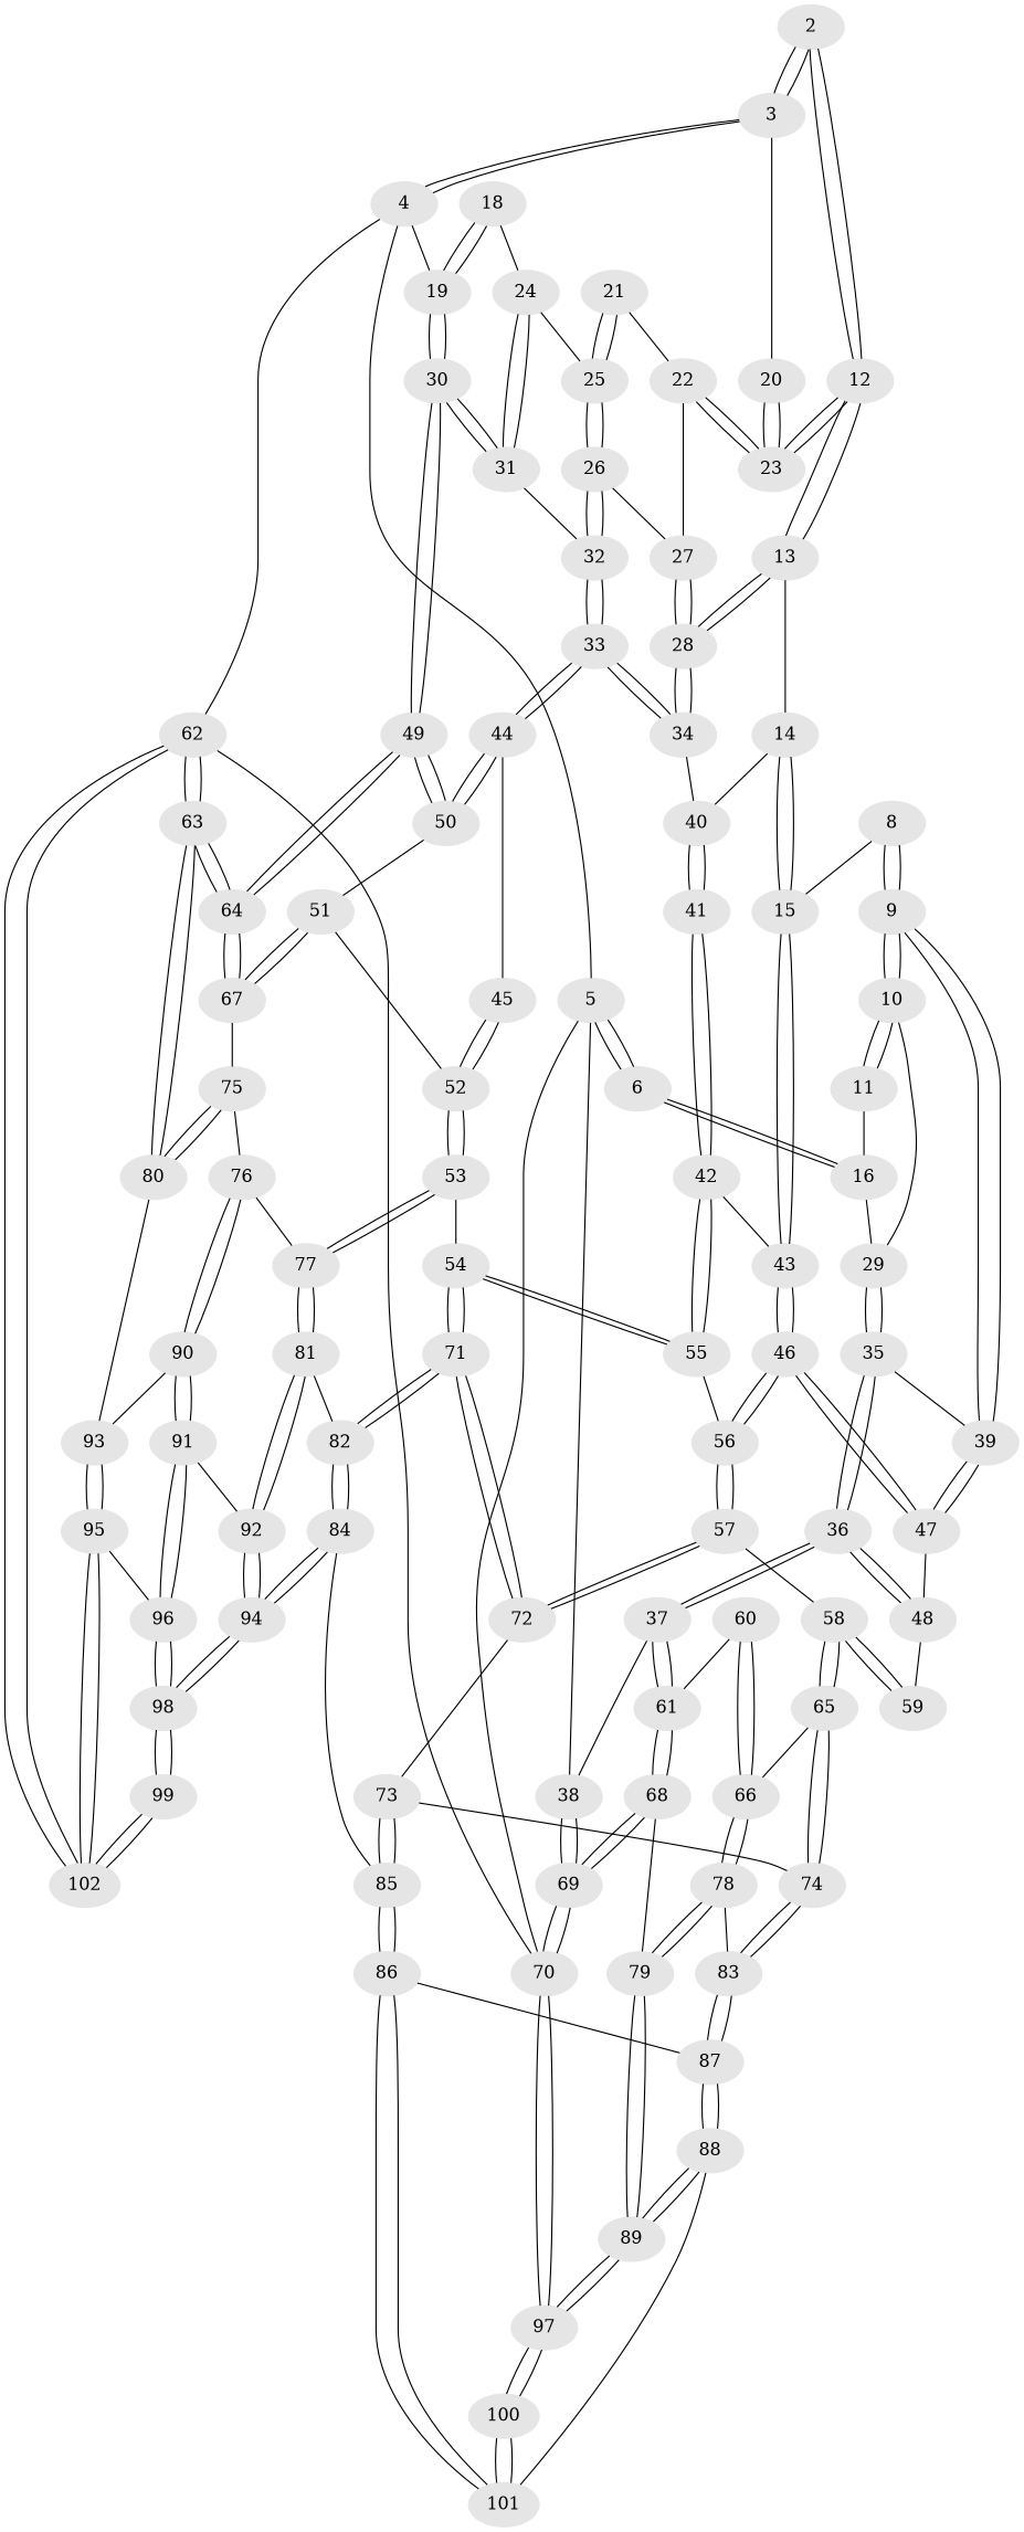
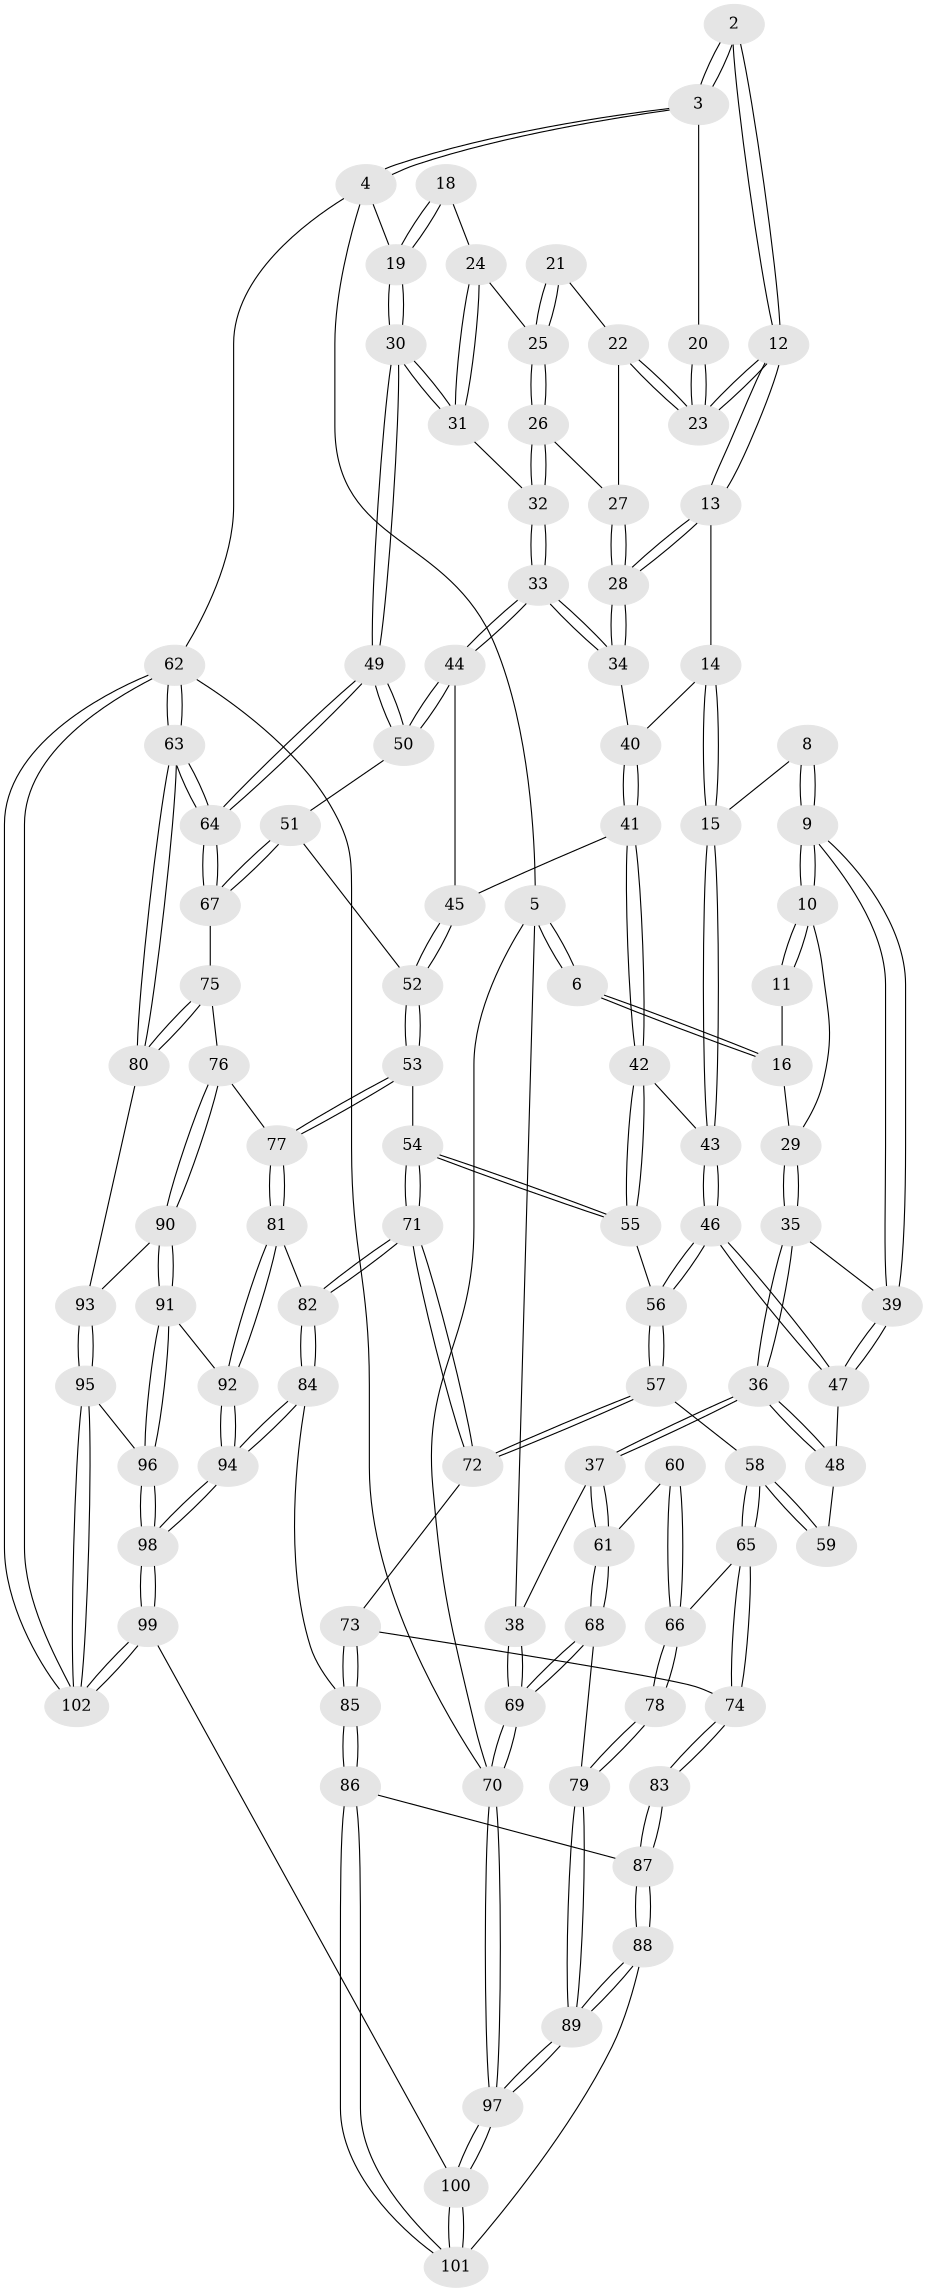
  graph {
    node [color=gray90 style=filled]
    2
    3
    12
    8
    9
    15
    4
    20
    13
    23
    5
    19
    62
    6
    38
    70
    30
    63
    102
    16
    69
    97
    29
    11
    10
    39
    43
    47
    35
    14
    28
    40
    34
    41
    46
    18
    24
    21
    22
    25
    31
    49
    27
    26
    32
    33
    36
    50
    64
    44
    45
    37
    48
    61
    59
    68
    42
    55
    52
    56
    51
    53
    57
    67
    75
    54
    77
    71
    81
    72
    82
    58
    65
    73
    66
    74
    60
    78
    79
    80
    93
    83
    76
    89
    100
    84
    85
    86
    87
    90
    91
    92
    95
    94
    88
    98
    101
    96
    99
    2 -- 3
    2 -- 3
    2 -- 12
    2 -- 12
    3 -- 4
    3 -- 4
    3 -- 20
    12 -- 13
    12 -- 13
    12 -- 23
    12 -- 23
    8 -- 9
    8 -- 9
    8 -- 15
    9 -- 10
    9 -- 10
    9 -- 39
    9 -- 39
    15 -- 43
    15 -- 43
    4 -- 5
    4 -- 19
    4 -- 62
    20 -- 23
    20 -- 23
    13 -- 14
    13 -- 28
    13 -- 28
    5 -- 6
    5 -- 6
    5 -- 38
    5 -- 70
    19 -- 30
    19 -- 30
    62 -- 70
    62 -- 63
    62 -- 63
    62 -- 102
    62 -- 102
    6 -- 16
    6 -- 16
    38 -- 69
    38 -- 69
    70 -- 97
    70 -- 97
    30 -- 31
    30 -- 31
    30 -- 49
    30 -- 49
    63 -- 64
    63 -- 64
    63 -- 80
    63 -- 80
    16 -- 29
    69 -- 70
    69 -- 70
    97 -- 100
    97 -- 100
    29 -- 35
    29 -- 35
    11 -- 16
    10 -- 29
    10 -- 11
    10 -- 11
    39 -- 47
    39 -- 47
    43 -- 46
    43 -- 46
    47 -- 48
    35 -- 39
    35 -- 36
    35 -- 36
    14 -- 15
    14 -- 15
    14 -- 40
    28 -- 34
    28 -- 34
    40 -- 41
    40 -- 41
    34 -- 40
+   41 -- 45
    41 -- 42
    41 -- 42
    46 -- 47
    46 -- 47
    46 -- 56
    46 -- 56
    18 -- 19
    18 -- 19
    18 -- 24
    24 -- 25
    24 -- 31
    24 -- 31
    21 -- 22
    21 -- 25
    21 -- 25
    22 -- 23
    22 -- 23
    22 -- 27
    25 -- 26
    25 -- 26
    31 -- 32
    49 -- 50
    49 -- 50
    49 -- 64
    49 -- 64
    27 -- 28
    27 -- 28
    26 -- 27
    26 -- 32
    26 -- 32
    32 -- 33
    32 -- 33
    33 -- 34
    33 -- 34
    33 -- 44
    33 -- 44
    36 -- 37
    36 -- 37
    36 -- 48
    36 -- 48
    50 -- 51
    64 -- 67
    64 -- 67
    44 -- 50
    44 -- 50
    44 -- 45
    45 -- 52
    45 -- 52
    37 -- 38
    37 -- 61
    37 -- 61
    48 -- 59
    61 -- 68
    61 -- 68
    68 -- 69
    68 -- 69
    68 -- 79
    42 -- 43
    42 -- 55
    42 -- 55
    55 -- 56
    52 -- 53
    52 -- 53
    56 -- 57
    56 -- 57
    51 -- 52
    51 -- 67
    51 -- 67
    53 -- 54
    53 -- 77
    53 -- 77
    57 -- 72
    57 -- 72
    57 -- 58
    67 -- 75
    75 -- 80
    75 -- 80
    75 -- 76
    54 -- 55
    54 -- 55
    54 -- 71
    54 -- 71
    77 -- 81
    77 -- 81
    71 -- 72
    71 -- 72
    71 -- 82
    71 -- 82
    81 -- 82
    81 -- 92
    81 -- 92
    72 -- 73
    82 -- 84
    82 -- 84
    58 -- 59
    58 -- 59
    58 -- 65
    58 -- 65
    65 -- 66
    65 -- 74
    65 -- 74
    73 -- 74
    73 -- 85
    73 -- 85
    66 -- 78
    66 -- 78
    74 -- 83
    74 -- 83
    60 -- 61
    60 -- 66
    60 -- 66
    78 -- 79
    78 -- 79
-   78 -- 83
    79 -- 89
    79 -- 89
    80 -- 93
    93 -- 95
    93 -- 95
    83 -- 87
    83 -- 87
    76 -- 77
    76 -- 90
    76 -- 90
    89 -- 97
    89 -- 97
    100 -- 101
    100 -- 101
    84 -- 85
    84 -- 94
    84 -- 94
    85 -- 86
    85 -- 86
    86 -- 87
    86 -- 101
    86 -- 101
    87 -- 88
    87 -- 88
    90 -- 93
    90 -- 91
    90 -- 91
    91 -- 92
    91 -- 96
    91 -- 96
    92 -- 94
    92 -- 94
    95 -- 102
    95 -- 102
    95 -- 96
    94 -- 98
    94 -- 98
    88 -- 89
    88 -- 89
    88 -- 101
    98 -- 99
    98 -- 99
    96 -- 98
    96 -- 98
    99 -- 102
    99 -- 102
+   99 -- 100
  }
